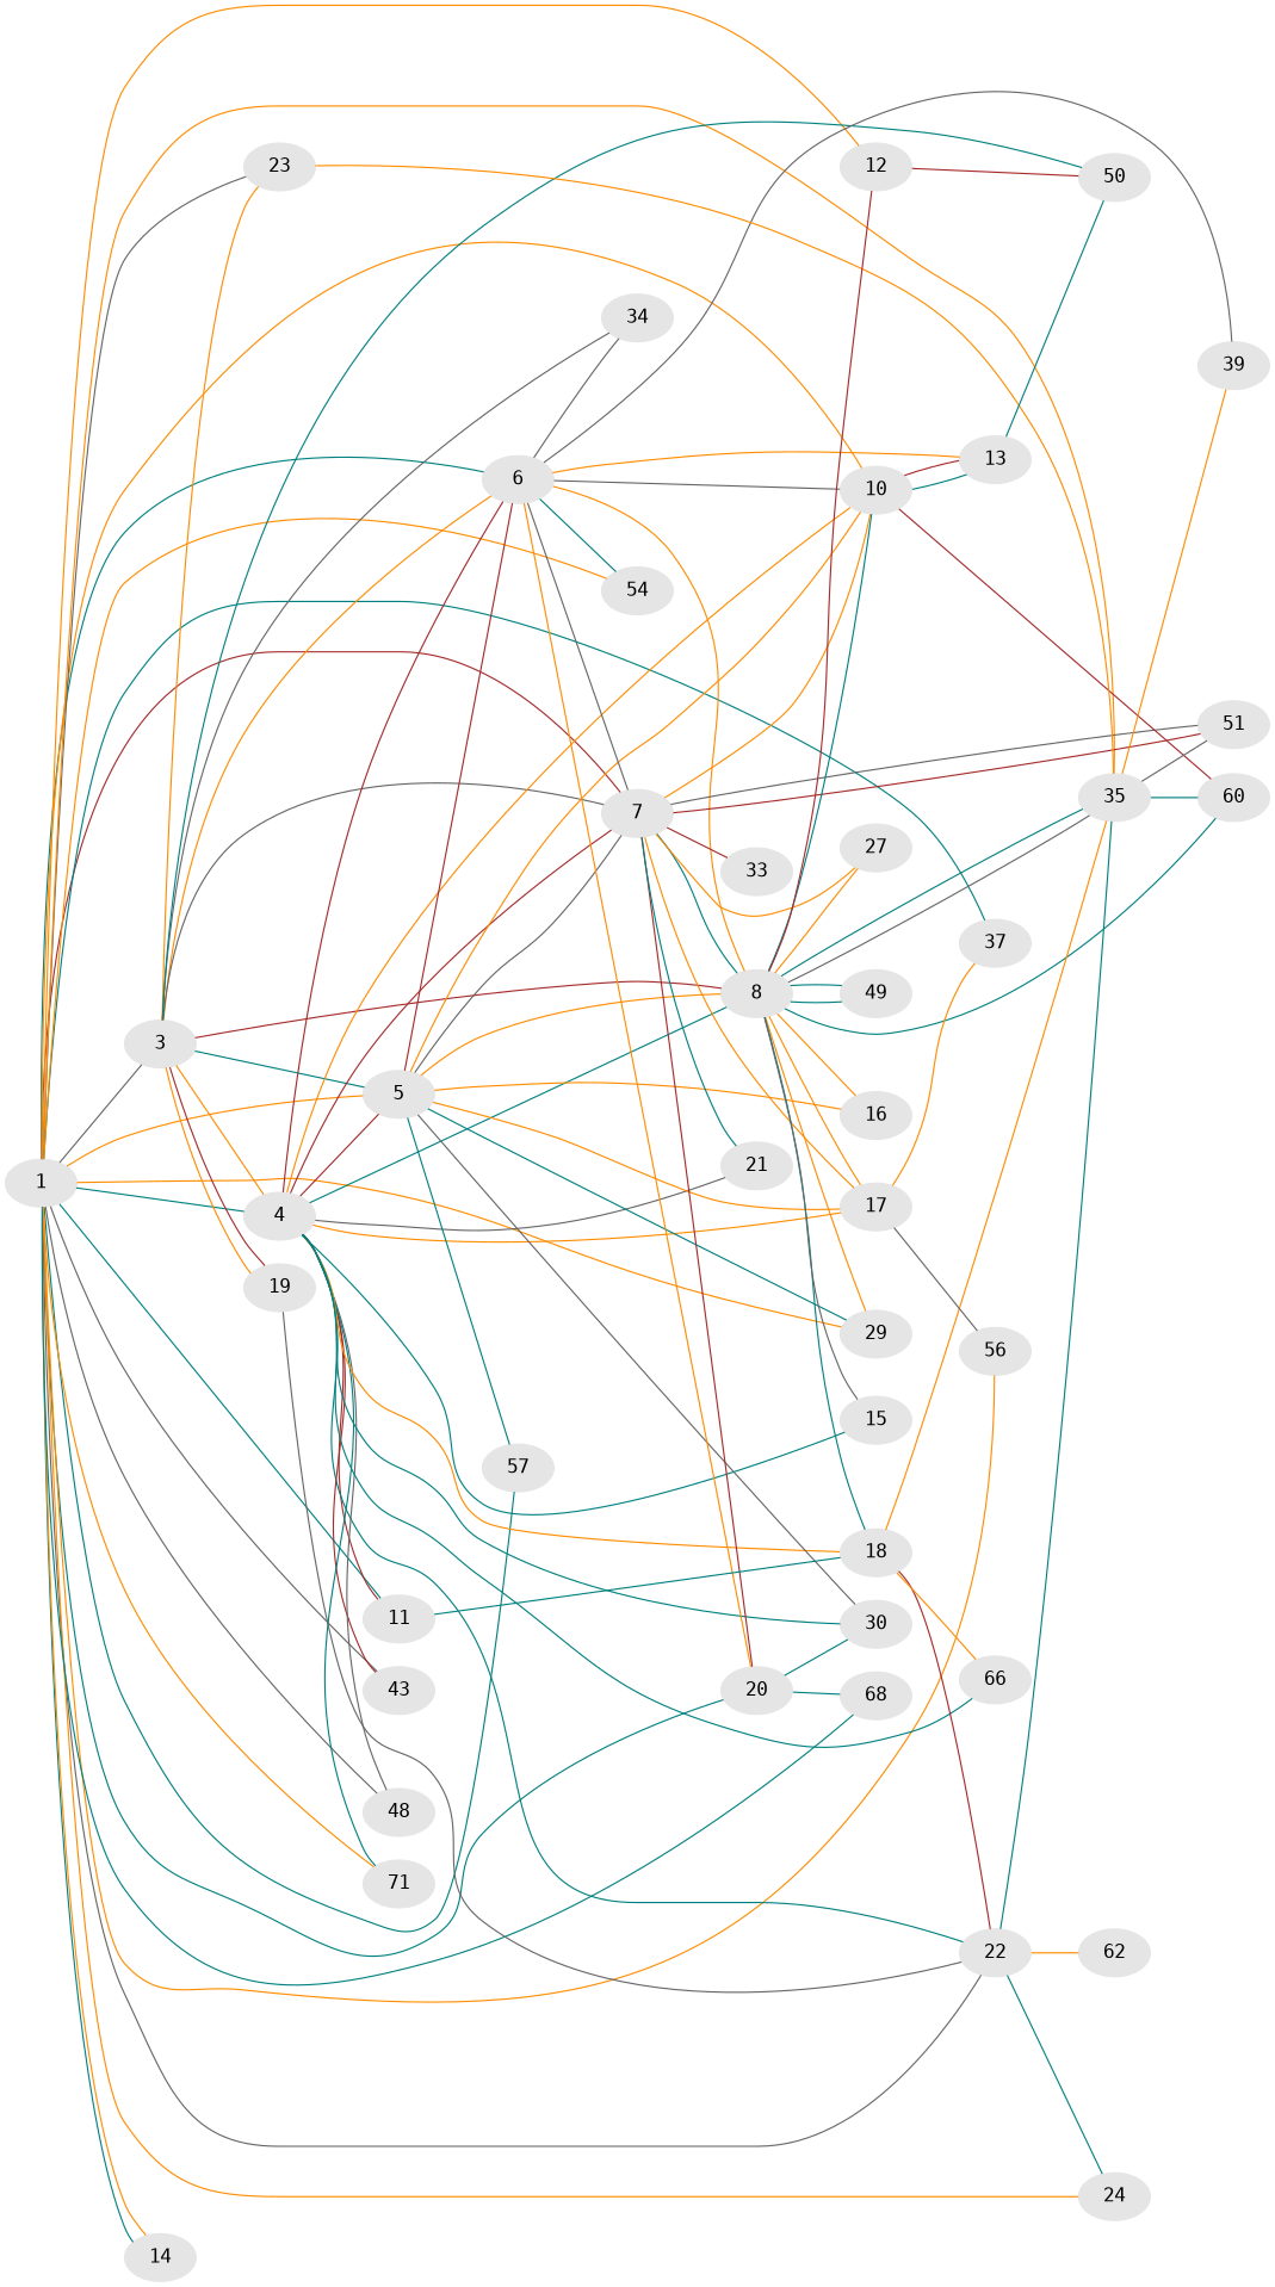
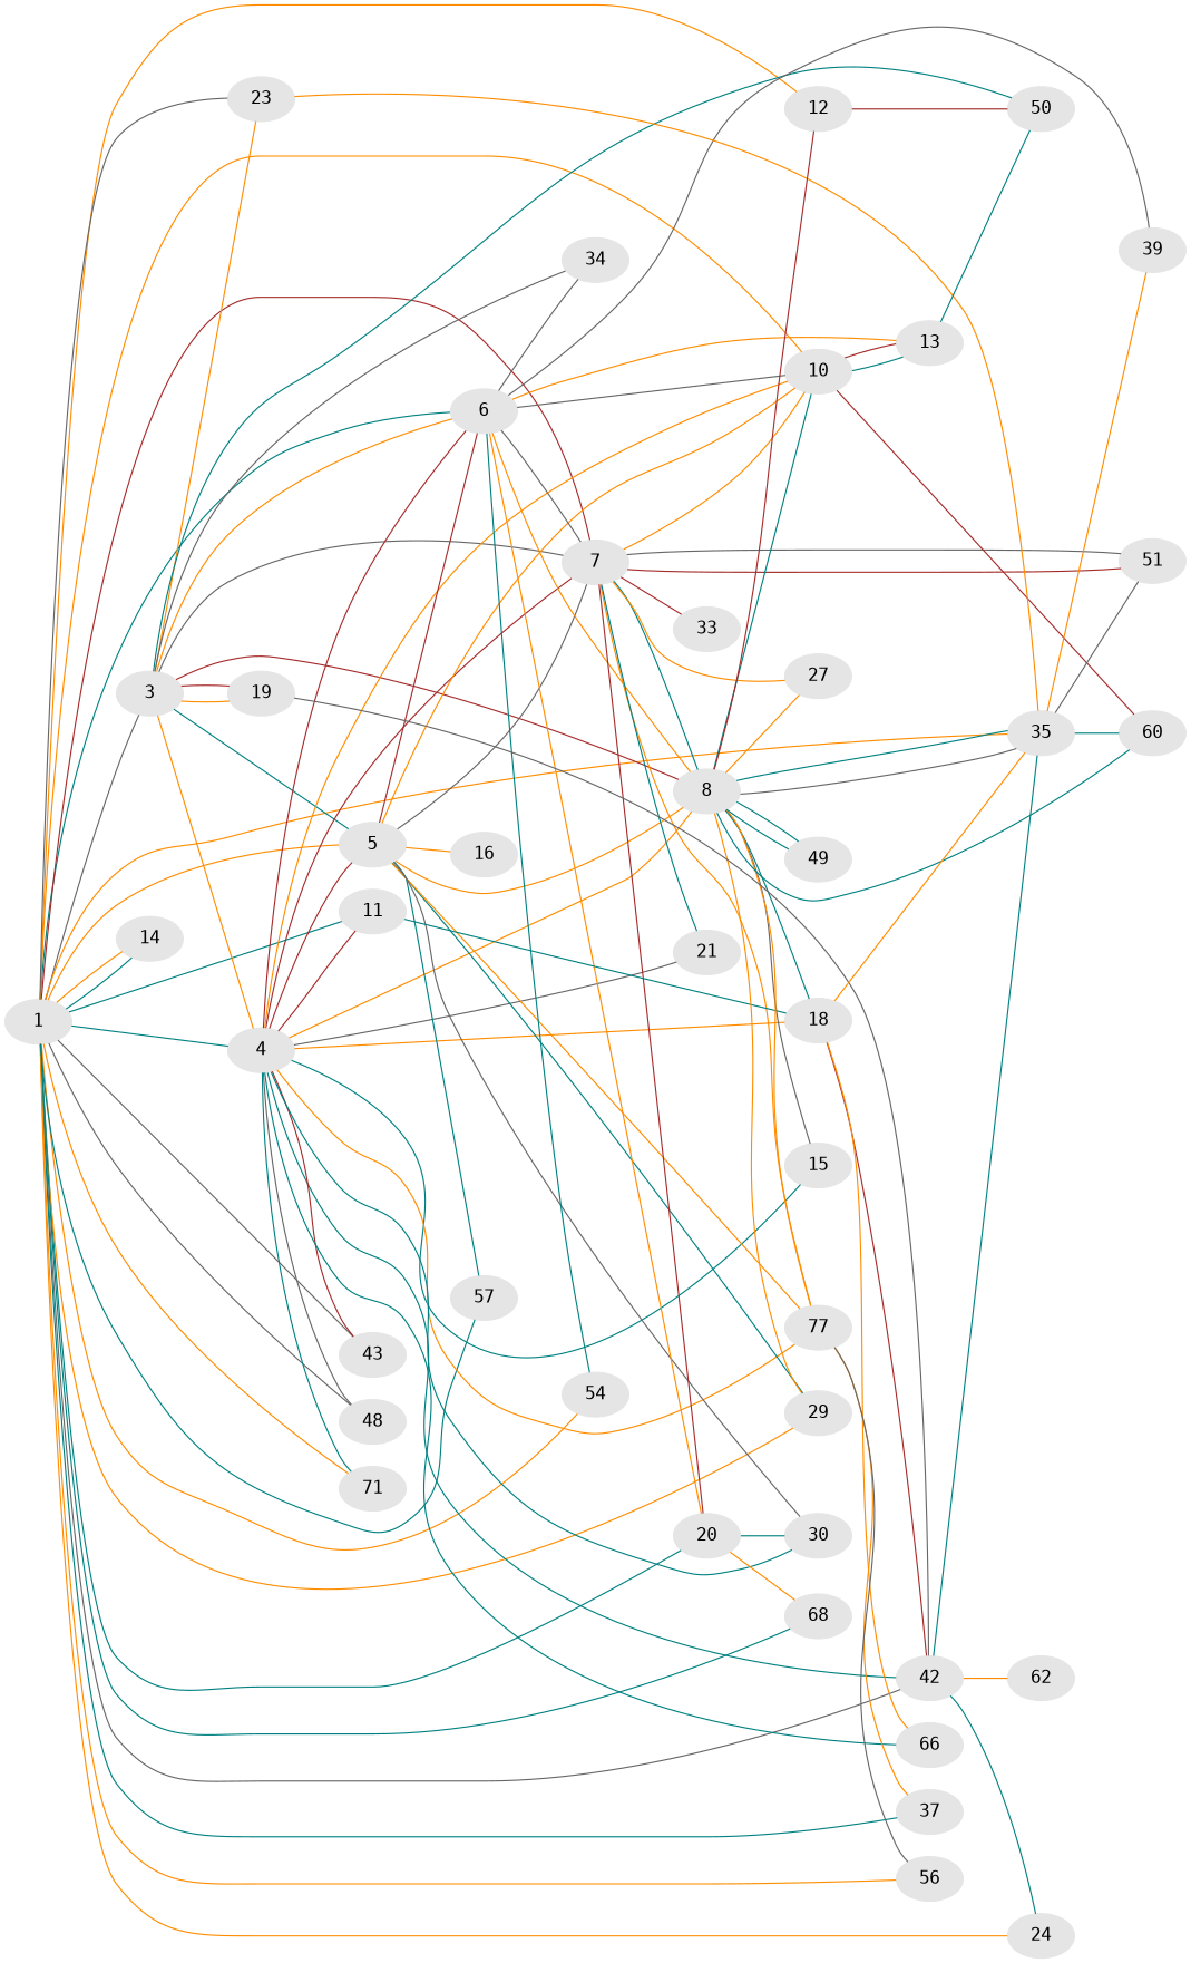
  graph {
    fontname="DejaVu Sans Mono"
    rankdir=LR
    node [color=gray90 fontname="DejaVu Sans Mono" style=filled]
    edge [color=darkorange fontname="DejaVu Sans Mono"]
    1 [super="+2"]
    3
    4 [super="+44+74+47+25+69+70"]
    5 [super="+61+81"]
    6
    7
    10
    11 [super="+78"]
    12 [super="+73"]
    14
    20 [super="+38"]
-   22 [super="+26"]
+   22 [super="+26" label=42]
    23
    24 [super="+40"]
    29 [super="+36"]
    35 [super="+53+45+63"]
    37
    43
    48
    54
    56
    57
    68
    71
    8 [super="+55"]
    19 [super="+42"]
    34
    50
    18 [super="+59+67"]
    15
-   17
+   17 [label=77]
    21
    30 [super="+58"]
    66
    16
    13 [super="+41"]
    39
    33
    27
    51
    49
    60 [super="+77"]
    62
    1 -- 3 [color=gray40 weight=3]
    1 -- 4 [color=teal weight=7]
    1 -- 5 [weight=5]
    1 -- 6 [color=teal weight=3]
    1 -- 7 [color=brown weight=4]
    1 -- 10 [weight=3]
    1 -- 11 [color=teal weight=2]
    1 -- 12
    1 -- 14 [color=teal]
    1 -- 14
    1 -- 20 [color=teal weight=2]
    1 -- 22 [color=gray40 weight=3]
    1 -- 23 [color=gray40]
    1 -- 24 [weight=3]
    1 -- 29 [weight=2]
    1 -- 35 [weight=2]
    1 -- 37 [color=teal]
    1 -- 43 [color=gray40 weight=2]
    1 -- 48 [color=gray40]
    1 -- 54
    1 -- 56
    1 -- 57 [color=teal]
    1 -- 68 [color=teal]
    1 -- 71
    3 -- 4
    3 -- 5 [color=teal]
    3 -- 6
    3 -- 7 [color=gray40]
    3 -- 23
    3 -- 8 [color=brown]
    3 -- 19
    3 -- 19 [color=brown]
    3 -- 34 [color=gray40]
    3 -- 50 [color=teal]
    4 -- 5 [color=brown]
    4 -- 6 [color=brown weight=3]
    4 -- 7 [color=brown]
    4 -- 10
    4 -- 11 [color=brown]
    4 -- 22 [color=teal weight=3]
    4 -- 43 [color=brown]
    4 -- 48 [color=gray40]
    4 -- 71 [color=teal]
-   4 -- 8 [color=teal]
+   4 -- 8
    4 -- 18
    4 -- 15 [color=teal]
    4 -- 17
    4 -- 21 [color=gray40]
    4 -- 30 [color=teal]
    4 -- 66 [color=teal]
    5 -- 6 [color=brown]
    5 -- 7 [color=gray40]
    5 -- 10
    5 -- 29 [color=teal]
    5 -- 57 [color=teal]
    5 -- 8
    5 -- 17
    5 -- 30 [color=gray40]
    5 -- 16
    6 -- 7 [color=gray40]
    6 -- 10 [color=gray40]
    6 -- 20
    6 -- 54 [color=teal]
    6 -- 8
    6 -- 34 [color=gray40]
    6 -- 13
    6 -- 39 [color=gray40]
    7 -- 10
    7 -- 20 [color=brown]
    7 -- 8 [color=teal]
    7 -- 17
    7 -- 21 [color=teal]
    7 -- 33 [color=brown]
    7 -- 27
    7 -- 51 [color=brown]
    7 -- 51 [color=gray40]
    10 -- 13 [color=teal]
    10 -- 13 [color=brown]
    10 -- 60 [color=brown]
    11 -- 18 [color=teal weight=2]
    12 -- 50 [color=brown]
-   20 -- 68 [color=teal]
+   20 -- 68
    20 -- 30 [color=teal]
    22 -- 24 [color=teal]
    22 -- 35 [color=teal]
    22 -- 62
    23 -- 35
    35 -- 39
    35 -- 51 [color=gray40]
    35 -- 60 [color=teal]
    8 -- 10 [color=teal]
    8 -- 12 [color=brown]
    8 -- 29
    8 -- 35 [color=gray40]
    8 -- 35 [color=teal]
    8 -- 18 [color=teal]
    8 -- 15 [color=gray40]
    8 -- 17
-   8 -- 16
    8 -- 27
    8 -- 49 [color=teal]
    8 -- 49 [color=teal]
    8 -- 60 [color=teal]
    19 -- 22 [color=gray40]
    18 -- 22 [color=brown]
    18 -- 35
    18 -- 66
    17 -- 37
    17 -- 56 [color=gray40]
    13 -- 50 [color=teal]
  }
